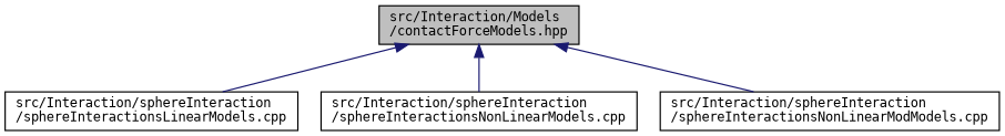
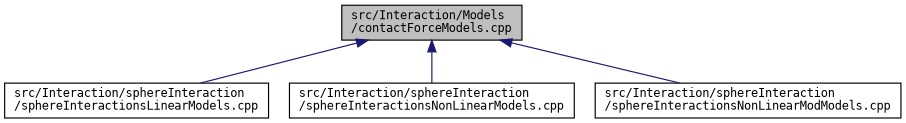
  digraph {
    fontname="DejaVu Sans Mono"
    node [color=black fillcolor=white fontname="DejaVu Sans Mono" fontsize=10 shape=record style=filled]
    edge [color=midnightblue dir=back fontname="DejaVu Sans Mono" fontsize=10 labelfontname=Helvetica labelfontsize=10 style=solid]
-   n1 [fillcolor=grey75 fontcolor=black height=0.2 label="src/Interaction/Models\l/contactForceModels.hpp" width=0.4]
+   n1 [fillcolor=grey75 fontcolor=black height=0.2 label="src/Interaction/Models\l/contactForceModels.cpp" width=0.4]
    n2 [height=0.2 label="src/Interaction/sphereInteraction\l/sphereInteractionsLinearModels.cpp" width=0.4]
    n3 [height=0.2 label="src/Interaction/sphereInteraction\l/sphereInteractionsNonLinearModels.cpp" width=0.4]
    n4 [height=0.2 label="src/Interaction/sphereInteraction\l/sphereInteractionsNonLinearModModels.cpp" width=0.4]
    n1 -> n2
    n1 -> n3
    n1 -> n4
  }
